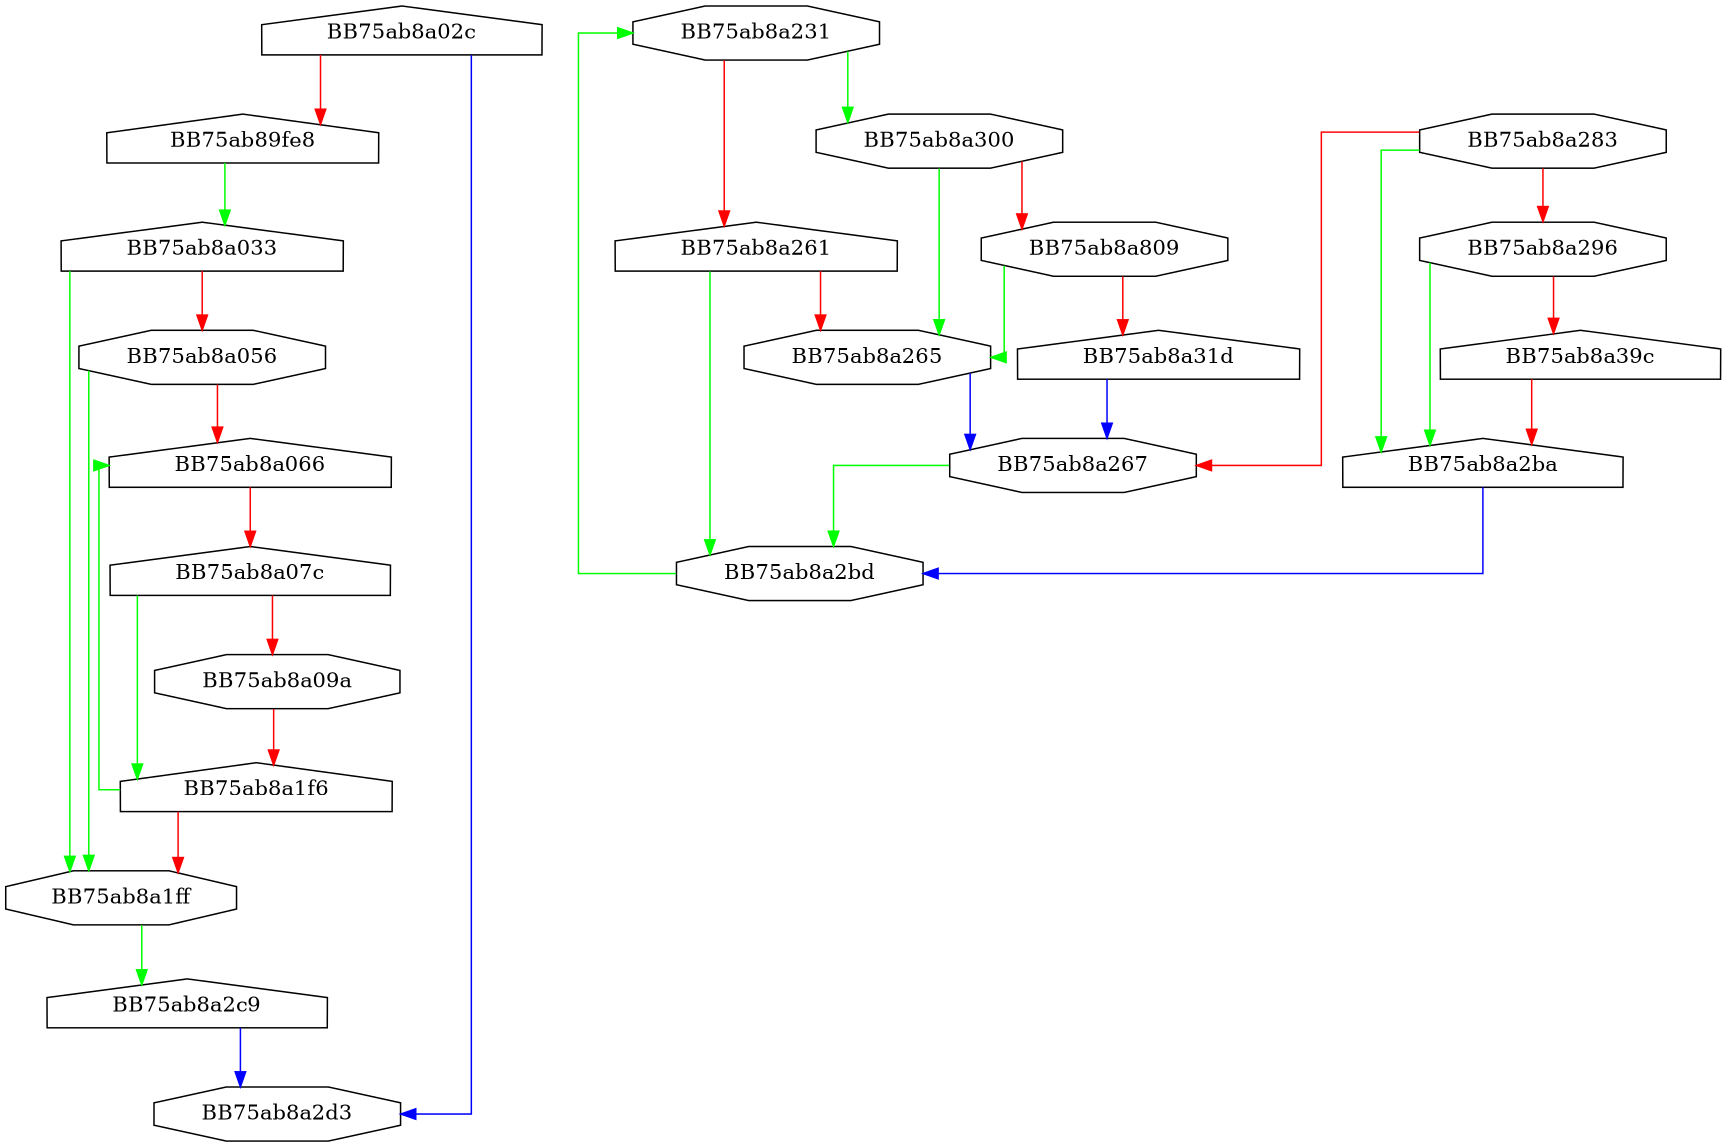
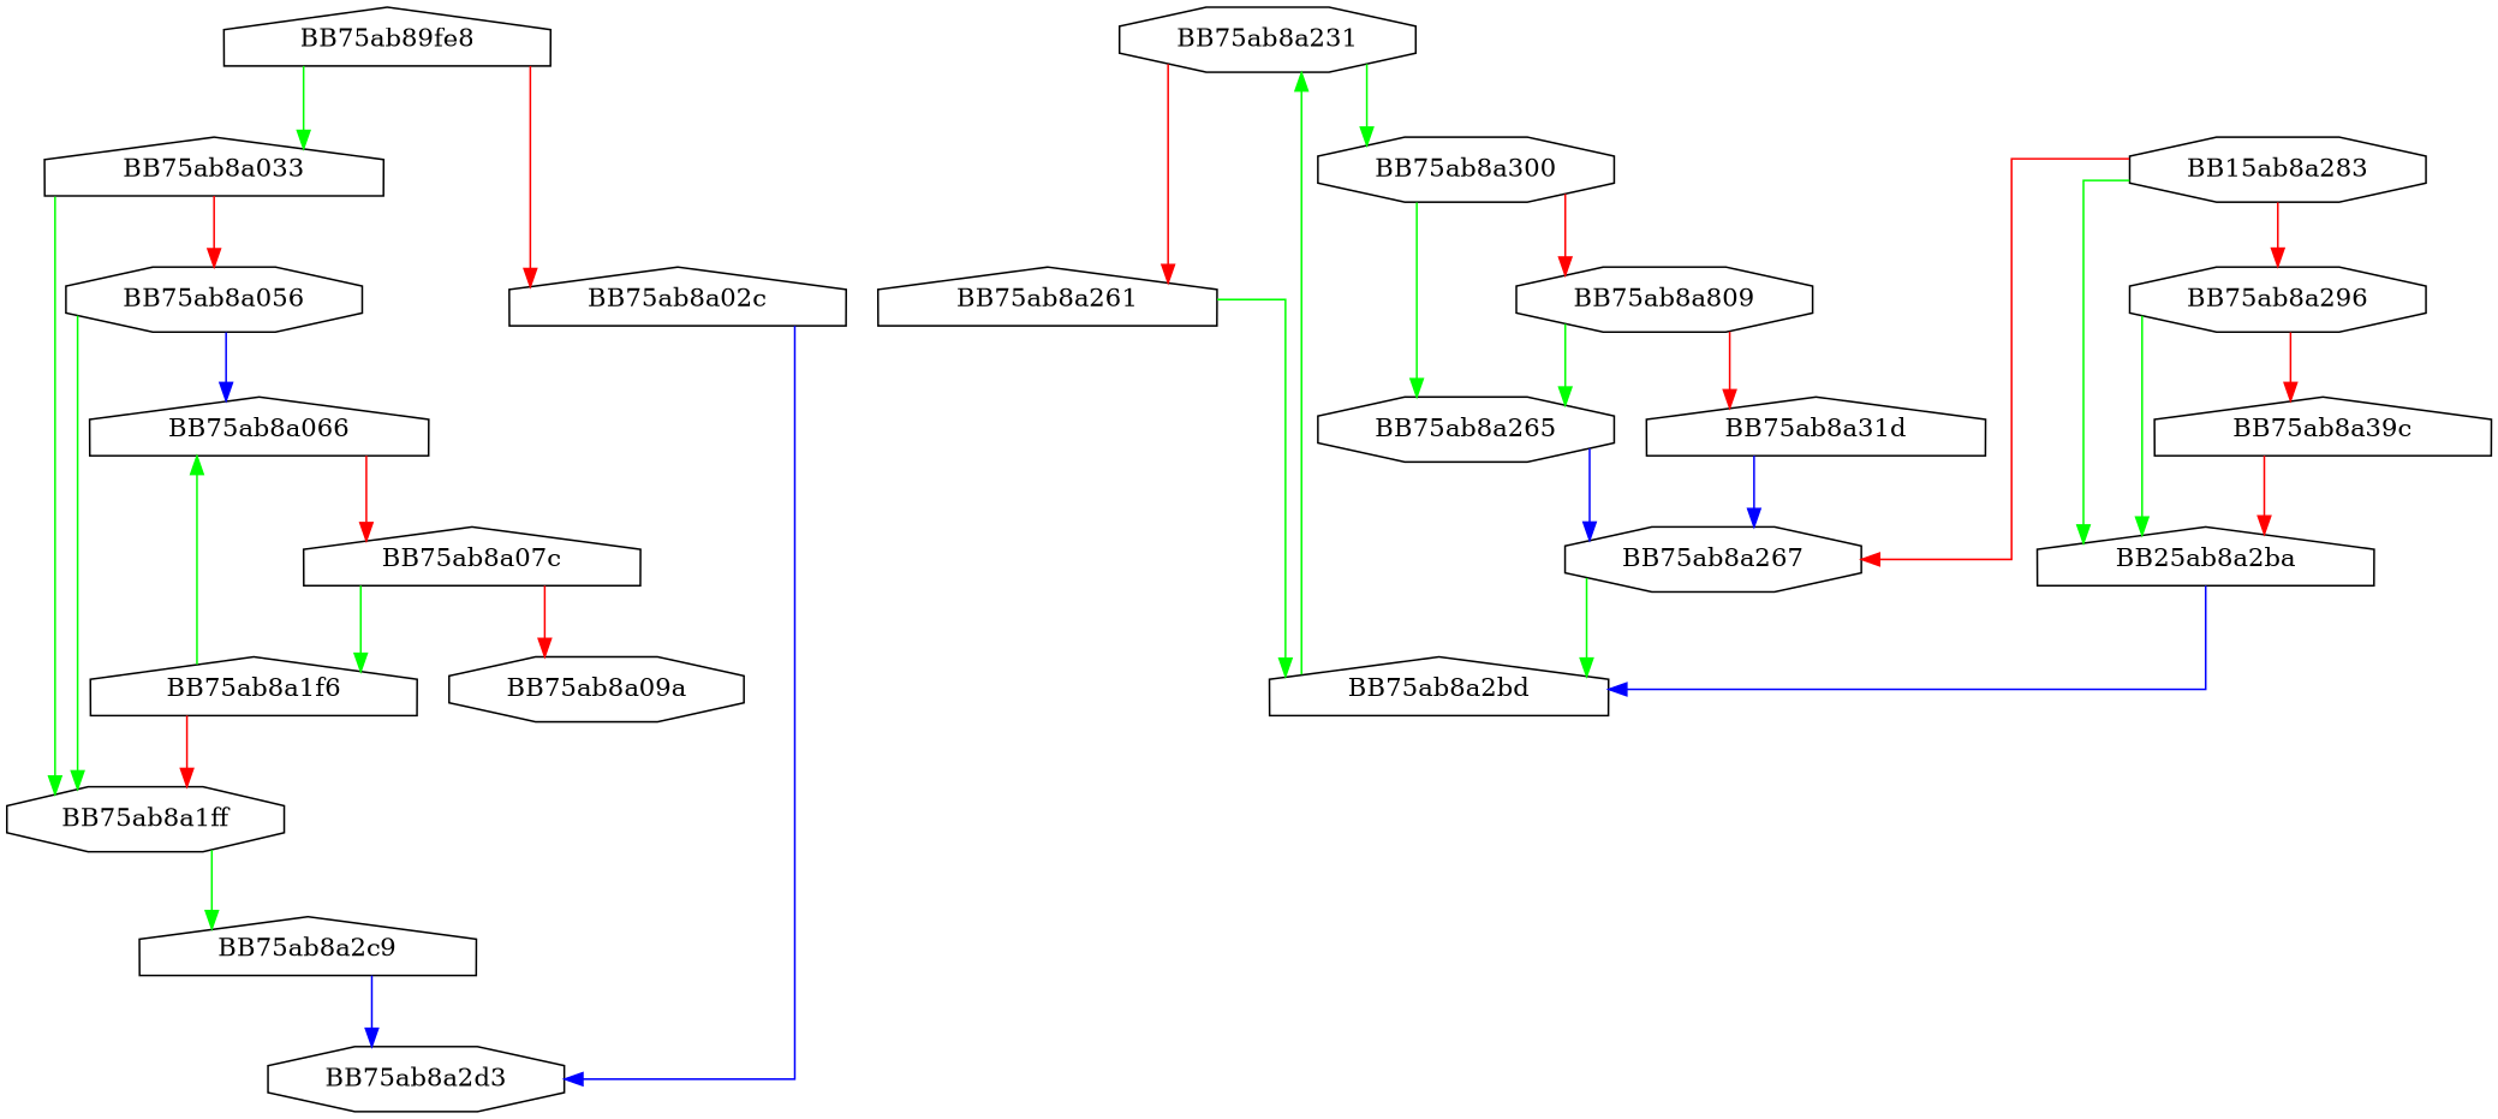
  digraph {
    splines=ortho
    node [shape=octagon]
    edge [color=red]
    BB75ab89fe8 [shape=house]
    BB75ab8a033 [shape=house]
    BB75ab8a02c [shape=house]
    BB75ab8a1ff
    BB75ab8a056
    BB75ab8a2d3
    BB75ab8a2c9 [shape=house]
    BB75ab8a066 [shape=house]
    BB75ab8a231
    BB75ab8a300
    BB75ab8a261 [shape=house]
    BB75ab8a07c [shape=house]
    BB75ab8a1f6 [shape=house]
    BB75ab8a09a
    BB75ab8a265
    n16 [label=BB75ab8a809]
-   BB75ab8a2bd
+   BB75ab8a2bd [shape=house]
    BB75ab8a267
    BB75ab8a31d [shape=house]
-   BB75ab8a283
-   BB75ab8a2ba [shape=house]
+   BB75ab8a283 [label=BB15ab8a283]
+   BB75ab8a2ba [shape=house label=BB25ab8a2ba]
    BB75ab8a296
    n23 [label=BB75ab8a39c shape=house]
    BB75ab89fe8 -> BB75ab8a033 [color=green]
-   BB75ab8a02c -> BB75ab89fe8
+   BB75ab89fe8 -> BB75ab8a02c
    BB75ab8a033 -> BB75ab8a1ff [color=green]
    BB75ab8a033 -> BB75ab8a056
    BB75ab8a02c -> BB75ab8a2d3 [color=blue]
    BB75ab8a1ff -> BB75ab8a2c9 [color=green]
    BB75ab8a056 -> BB75ab8a1ff [color=green]
-   BB75ab8a056 -> BB75ab8a066
+   BB75ab8a056 -> BB75ab8a066 [color=blue]
    BB75ab8a2c9 -> BB75ab8a2d3 [color=blue]
    BB75ab8a066 -> BB75ab8a07c
    BB75ab8a231 -> BB75ab8a300 [color=green]
    BB75ab8a231 -> BB75ab8a261
    BB75ab8a300 -> BB75ab8a265 [color=green]
    BB75ab8a300 -> n16
-   BB75ab8a261 -> BB75ab8a265
    BB75ab8a261 -> BB75ab8a2bd [color=green]
    BB75ab8a07c -> BB75ab8a1f6 [color=green]
    BB75ab8a07c -> BB75ab8a09a
    BB75ab8a1f6 -> BB75ab8a1ff
    BB75ab8a1f6 -> BB75ab8a066 [color=green]
-   BB75ab8a09a -> BB75ab8a1f6
    BB75ab8a265 -> BB75ab8a267 [color=blue]
    n16 -> BB75ab8a265 [color=green]
    n16 -> BB75ab8a31d
    BB75ab8a2bd -> BB75ab8a231 [color=green]
    BB75ab8a267 -> BB75ab8a2bd [color=green]
    BB75ab8a31d -> BB75ab8a267 [color=blue]
    BB75ab8a283 -> BB75ab8a267
    BB75ab8a283 -> BB75ab8a2ba [color=green]
    BB75ab8a283 -> BB75ab8a296
    BB75ab8a2ba -> BB75ab8a2bd [color=blue]
    BB75ab8a296 -> BB75ab8a2ba [color=green]
    BB75ab8a296 -> n23
    n23 -> BB75ab8a2ba
  }
